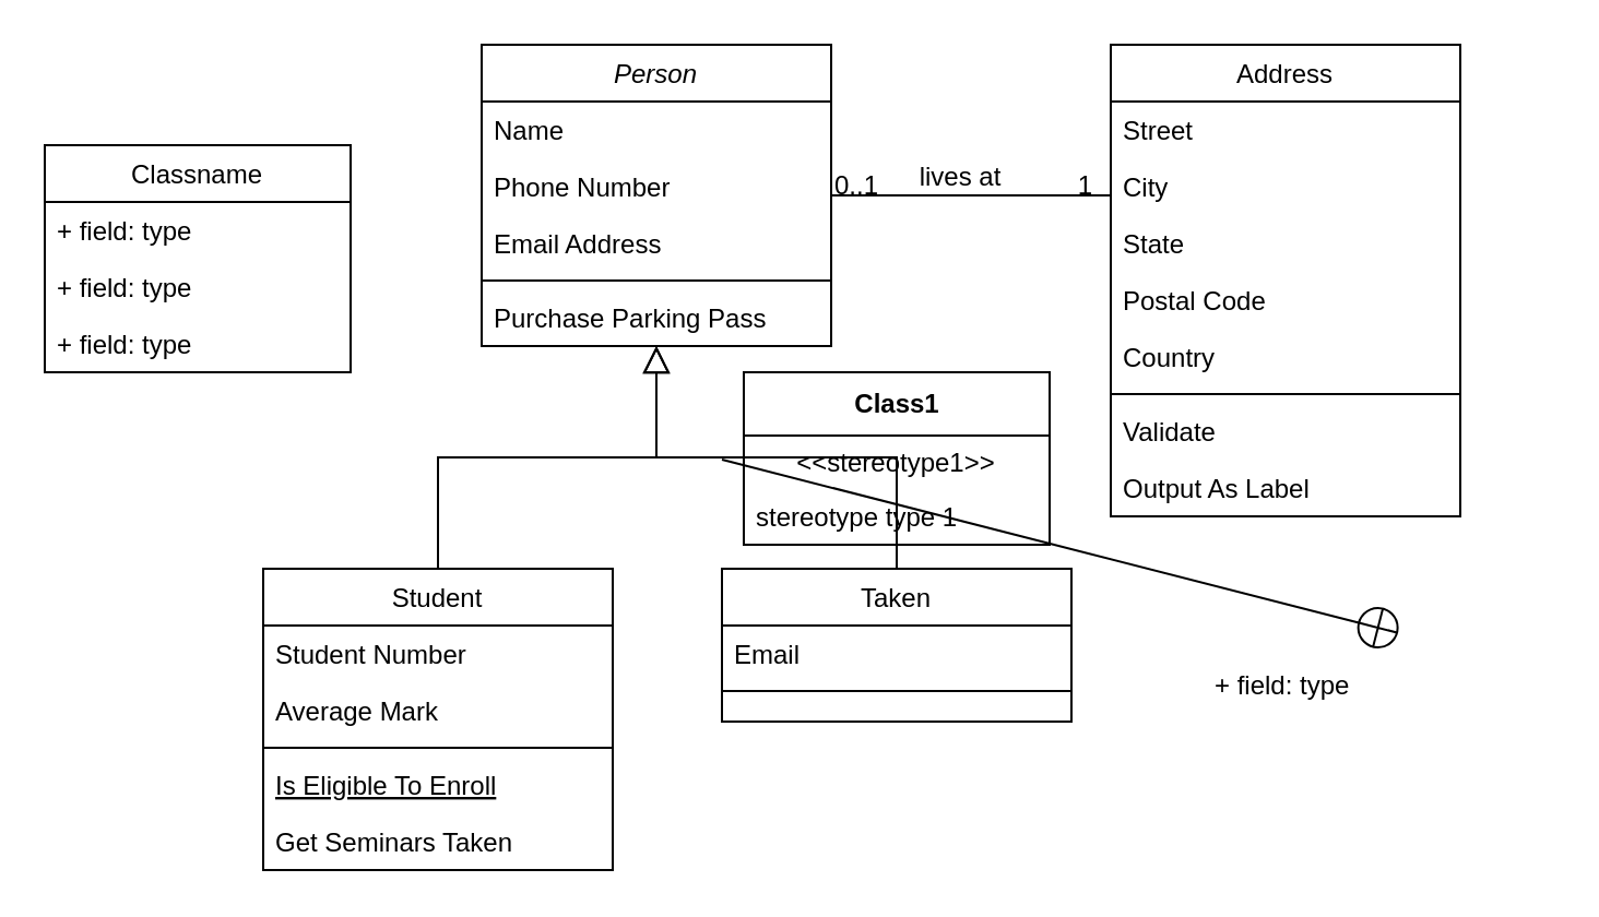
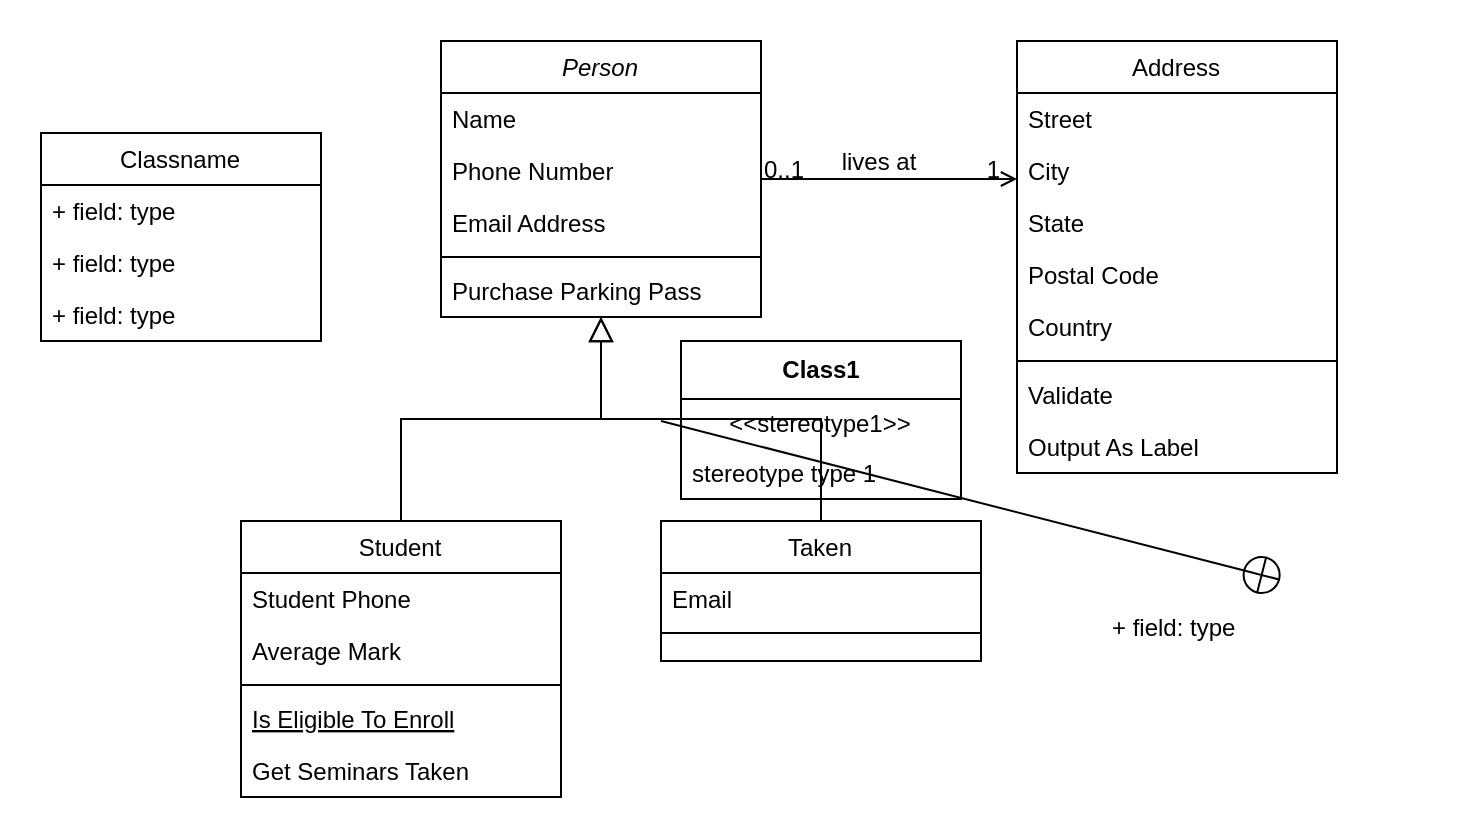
  <mxCell id="0" />
  <mxCell id="1" parent="0" />
  <mxCell id="2" value="Person" style="swimlane;fontStyle=2;align=center;verticalAlign=top;childLayout=stackLayout;horizontal=1;startSize=26;horizontalStack=0;resizeParent=1;resizeLast=0;collapsible=1;marginBottom=0;rounded=0;shadow=0;strokeWidth=1;" parent="1" vertex="1"><mxGeometry x="220" y="20" width="160" height="138" as="geometry"><mxRectangle x="230" y="140" width="160" height="26" as="alternateBounds" /></mxGeometry></mxCell>
  <mxCell id="3" value="Name" style="text;align=left;verticalAlign=top;spacingLeft=4;spacingRight=4;overflow=hidden;rotatable=0;points=[[0,0.5],[1,0.5]];portConstraint=eastwest;" parent="2" vertex="1"><mxGeometry y="26" width="160" height="26" as="geometry" /></mxCell>
  <mxCell id="4" value="Phone Number" style="text;align=left;verticalAlign=top;spacingLeft=4;spacingRight=4;overflow=hidden;rotatable=0;points=[[0,0.5],[1,0.5]];portConstraint=eastwest;rounded=0;shadow=0;html=0;" parent="2" vertex="1"><mxGeometry y="52" width="160" height="26" as="geometry" /></mxCell>
  <mxCell id="5" value="Email Address" style="text;align=left;verticalAlign=top;spacingLeft=4;spacingRight=4;overflow=hidden;rotatable=0;points=[[0,0.5],[1,0.5]];portConstraint=eastwest;rounded=0;shadow=0;html=0;" parent="2" vertex="1"><mxGeometry y="78" width="160" height="26" as="geometry" /></mxCell>
  <mxCell id="6" value="" style="line;html=1;strokeWidth=1;align=left;verticalAlign=middle;spacingTop=-1;spacingLeft=3;spacingRight=3;rotatable=0;labelPosition=right;points=[];portConstraint=eastwest;" parent="2" vertex="1"><mxGeometry y="104" width="160" height="8" as="geometry" /></mxCell>
  <mxCell id="7" value="Purchase Parking Pass" style="text;align=left;verticalAlign=top;spacingLeft=4;spacingRight=4;overflow=hidden;rotatable=0;points=[[0,0.5],[1,0.5]];portConstraint=eastwest;" parent="2" vertex="1"><mxGeometry y="112" width="160" height="26" as="geometry" /></mxCell>
  <mxCell id="8" value="Student" style="swimlane;fontStyle=0;align=center;verticalAlign=top;childLayout=stackLayout;horizontal=1;startSize=26;horizontalStack=0;resizeParent=1;resizeLast=0;collapsible=1;marginBottom=0;rounded=0;shadow=0;strokeWidth=1;" parent="1" vertex="1"><mxGeometry x="120" y="260" width="160" height="138" as="geometry"><mxRectangle x="130" y="380" width="160" height="26" as="alternateBounds" /></mxGeometry></mxCell>
- <mxCell id="9" value="Student Number" style="text;align=left;verticalAlign=top;spacingLeft=4;spacingRight=4;overflow=hidden;rotatable=0;points=[[0,0.5],[1,0.5]];portConstraint=eastwest;" parent="8" vertex="1"><mxGeometry y="26" width="160" height="26" as="geometry" /></mxCell>
+ <mxCell id="9" value="Student Phone" style="text;align=left;verticalAlign=top;spacingLeft=4;spacingRight=4;overflow=hidden;rotatable=0;points=[[0,0.5],[1,0.5]];portConstraint=eastwest;" parent="8" vertex="1"><mxGeometry y="26" width="160" height="26" as="geometry" /></mxCell>
  <mxCell id="10" value="Average Mark" style="text;align=left;verticalAlign=top;spacingLeft=4;spacingRight=4;overflow=hidden;rotatable=0;points=[[0,0.5],[1,0.5]];portConstraint=eastwest;rounded=0;shadow=0;html=0;" parent="8" vertex="1"><mxGeometry y="52" width="160" height="26" as="geometry" /></mxCell>
  <mxCell id="11" value="" style="line;html=1;strokeWidth=1;align=left;verticalAlign=middle;spacingTop=-1;spacingLeft=3;spacingRight=3;rotatable=0;labelPosition=right;points=[];portConstraint=eastwest;" parent="8" vertex="1"><mxGeometry y="78" width="160" height="8" as="geometry" /></mxCell>
  <mxCell id="12" value="Is Eligible To Enroll" style="text;align=left;verticalAlign=top;spacingLeft=4;spacingRight=4;overflow=hidden;rotatable=0;points=[[0,0.5],[1,0.5]];portConstraint=eastwest;fontStyle=4" parent="8" vertex="1"><mxGeometry y="86" width="160" height="26" as="geometry" /></mxCell>
  <mxCell id="13" value="Get Seminars Taken" style="text;align=left;verticalAlign=top;spacingLeft=4;spacingRight=4;overflow=hidden;rotatable=0;points=[[0,0.5],[1,0.5]];portConstraint=eastwest;" parent="8" vertex="1"><mxGeometry y="112" width="160" height="26" as="geometry" /></mxCell>
  <mxCell id="14" value="" style="endArrow=block;endSize=10;endFill=0;shadow=0;strokeWidth=1;rounded=0;edgeStyle=elbowEdgeStyle;elbow=vertical;" parent="1" source="8" target="2" edge="1"><mxGeometry width="160" relative="1" as="geometry"><mxPoint x="200" y="103" as="sourcePoint" /><mxPoint x="200" y="103" as="targetPoint" /></mxGeometry></mxCell>
  <mxCell id="15" value="Taken" style="swimlane;fontStyle=0;align=center;verticalAlign=top;childLayout=stackLayout;horizontal=1;startSize=26;horizontalStack=0;resizeParent=1;resizeLast=0;collapsible=1;marginBottom=0;rounded=0;shadow=0;strokeWidth=1;" parent="1" vertex="1"><mxGeometry x="330" y="260" width="160" height="70" as="geometry"><mxRectangle x="340" y="380" width="170" height="26" as="alternateBounds" /></mxGeometry></mxCell>
  <mxCell id="16" value="Email" style="text;align=left;verticalAlign=top;spacingLeft=4;spacingRight=4;overflow=hidden;rotatable=0;points=[[0,0.5],[1,0.5]];portConstraint=eastwest;" parent="15" vertex="1"><mxGeometry y="26" width="160" height="26" as="geometry" /></mxCell>
  <mxCell id="17" value="" style="line;html=1;strokeWidth=1;align=left;verticalAlign=middle;spacingTop=-1;spacingLeft=3;spacingRight=3;rotatable=0;labelPosition=right;points=[];portConstraint=eastwest;" parent="15" vertex="1"><mxGeometry y="52" width="160" height="8" as="geometry" /></mxCell>
  <mxCell id="18" value="" style="endArrow=block;endSize=10;endFill=0;shadow=0;strokeWidth=1;rounded=0;edgeStyle=elbowEdgeStyle;elbow=vertical;" parent="1" source="15" target="2" edge="1"><mxGeometry width="160" relative="1" as="geometry"><mxPoint x="210" y="273" as="sourcePoint" /><mxPoint x="310" y="171" as="targetPoint" /></mxGeometry></mxCell>
  <mxCell id="19" value="Address" style="swimlane;fontStyle=0;align=center;verticalAlign=top;childLayout=stackLayout;horizontal=1;startSize=26;horizontalStack=0;resizeParent=1;resizeLast=0;collapsible=1;marginBottom=0;rounded=0;shadow=0;strokeWidth=1;" parent="1" vertex="1"><mxGeometry x="508" y="20" width="160" height="216" as="geometry"><mxRectangle x="550" y="140" width="160" height="26" as="alternateBounds" /></mxGeometry></mxCell>
  <mxCell id="20" value="Street" style="text;align=left;verticalAlign=top;spacingLeft=4;spacingRight=4;overflow=hidden;rotatable=0;points=[[0,0.5],[1,0.5]];portConstraint=eastwest;" parent="19" vertex="1"><mxGeometry y="26" width="160" height="26" as="geometry" /></mxCell>
  <mxCell id="21" value="City" style="text;align=left;verticalAlign=top;spacingLeft=4;spacingRight=4;overflow=hidden;rotatable=0;points=[[0,0.5],[1,0.5]];portConstraint=eastwest;rounded=0;shadow=0;html=0;" parent="19" vertex="1"><mxGeometry y="52" width="160" height="26" as="geometry" /></mxCell>
  <mxCell id="22" value="State" style="text;align=left;verticalAlign=top;spacingLeft=4;spacingRight=4;overflow=hidden;rotatable=0;points=[[0,0.5],[1,0.5]];portConstraint=eastwest;rounded=0;shadow=0;html=0;" parent="19" vertex="1"><mxGeometry y="78" width="160" height="26" as="geometry" /></mxCell>
  <mxCell id="23" value="Postal Code" style="text;align=left;verticalAlign=top;spacingLeft=4;spacingRight=4;overflow=hidden;rotatable=0;points=[[0,0.5],[1,0.5]];portConstraint=eastwest;rounded=0;shadow=0;html=0;" parent="19" vertex="1"><mxGeometry y="104" width="160" height="26" as="geometry" /></mxCell>
  <mxCell id="24" value="Country" style="text;align=left;verticalAlign=top;spacingLeft=4;spacingRight=4;overflow=hidden;rotatable=0;points=[[0,0.5],[1,0.5]];portConstraint=eastwest;rounded=0;shadow=0;html=0;" parent="19" vertex="1"><mxGeometry y="130" width="160" height="26" as="geometry" /></mxCell>
  <mxCell id="25" value="" style="line;html=1;strokeWidth=1;align=left;verticalAlign=middle;spacingTop=-1;spacingLeft=3;spacingRight=3;rotatable=0;labelPosition=right;points=[];portConstraint=eastwest;" parent="19" vertex="1"><mxGeometry y="156" width="160" height="8" as="geometry" /></mxCell>
  <mxCell id="26" value="Validate" style="text;align=left;verticalAlign=top;spacingLeft=4;spacingRight=4;overflow=hidden;rotatable=0;points=[[0,0.5],[1,0.5]];portConstraint=eastwest;" parent="19" vertex="1"><mxGeometry y="164" width="160" height="26" as="geometry" /></mxCell>
  <mxCell id="27" value="Output As Label" style="text;align=left;verticalAlign=top;spacingLeft=4;spacingRight=4;overflow=hidden;rotatable=0;points=[[0,0.5],[1,0.5]];portConstraint=eastwest;" parent="19" vertex="1"><mxGeometry y="190" width="160" height="26" as="geometry" /></mxCell>
- <mxCell id="28" value="" style="endArrow=none;shadow=0;strokeWidth=1;rounded=0;endFill=1;edgeStyle=elbowEdgeStyle;elbow=vertical;" parent="1" source="2" target="19" edge="1"><mxGeometry x="0.5" y="41" relative="1" as="geometry"><mxPoint x="380" y="92" as="sourcePoint" /><mxPoint x="540" y="92" as="targetPoint" /><mxPoint x="-40" y="32" as="offset" /></mxGeometry></mxCell>
+ <mxCell id="28" value="" style="endArrow=open;shadow=0;strokeWidth=1;rounded=0;endFill=1;edgeStyle=elbowEdgeStyle;elbow=vertical;" parent="1" source="2" target="19" edge="1"><mxGeometry x="0.5" y="41" relative="1" as="geometry"><mxPoint x="380" y="92" as="sourcePoint" /><mxPoint x="540" y="92" as="targetPoint" /><mxPoint x="-40" y="32" as="offset" /></mxGeometry></mxCell>
  <mxCell id="29" value="0..1" style="resizable=0;align=left;verticalAlign=bottom;labelBackgroundColor=none;fontSize=12;" parent="28" connectable="0" vertex="1"><mxGeometry x="-1" relative="1" as="geometry"><mxPoint y="4" as="offset" /></mxGeometry></mxCell>
  <mxCell id="30" value="1" style="resizable=0;align=right;verticalAlign=bottom;labelBackgroundColor=none;fontSize=12;" parent="28" connectable="0" vertex="1"><mxGeometry x="1" relative="1" as="geometry"><mxPoint x="-7" y="4" as="offset" /></mxGeometry></mxCell>
  <mxCell id="31" value="lives at" style="text;html=1;resizable=0;points=[];;align=center;verticalAlign=middle;labelBackgroundColor=none;rounded=0;shadow=0;strokeWidth=1;fontSize=12;" parent="28" vertex="1" connectable="0"><mxGeometry x="0.5" y="49" relative="1" as="geometry"><mxPoint x="-38" y="40" as="offset" /></mxGeometry></mxCell>
  <mxCell id="32" value="Class1" style="swimlane;fontStyle=1;align=center;verticalAlign=middle;childLayout=stackLayout;horizontal=1;startSize=29;horizontalStack=0;resizeParent=1;resizeParentMax=0;resizeLast=0;collapsible=0;marginBottom=0;html=1;" vertex="1" parent="1"><mxGeometry x="340" y="170" width="140" height="79" as="geometry" /></mxCell>
  <mxCell id="33" value="&amp;lt;&amp;lt;stereotype1&amp;gt;&amp;gt;" style="text;html=1;strokeColor=none;fillColor=none;align=center;verticalAlign=middle;spacingLeft=4;spacingRight=4;overflow=hidden;rotatable=0;points=[[0,0.5],[1,0.5]];portConstraint=eastwest;" vertex="1" parent="32"><mxGeometry y="29" width="140" height="25" as="geometry" /></mxCell>
  <mxCell id="34" value="stereotype type 1" style="text;html=1;strokeColor=none;fillColor=none;align=left;verticalAlign=middle;spacingLeft=4;spacingRight=4;overflow=hidden;rotatable=0;points=[[0,0.5],[1,0.5]];portConstraint=eastwest;" vertex="1" parent="32"><mxGeometry y="54" width="140" height="25" as="geometry" /></mxCell>
  <mxCell id="35" value="Classname" style="swimlane;fontStyle=0;childLayout=stackLayout;horizontal=1;startSize=26;fillColor=none;horizontalStack=0;resizeParent=1;resizeParentMax=0;resizeLast=0;collapsible=1;marginBottom=0;" vertex="1" parent="1"><mxGeometry x="20" y="66" width="140" height="104" as="geometry" /></mxCell>
  <mxCell id="36" value="+ field: type" style="text;strokeColor=none;fillColor=none;align=left;verticalAlign=top;spacingLeft=4;spacingRight=4;overflow=hidden;rotatable=0;points=[[0,0.5],[1,0.5]];portConstraint=eastwest;" vertex="1" parent="35"><mxGeometry y="26" width="140" height="26" as="geometry" /></mxCell>
  <mxCell id="37" value="+ field: type" style="text;strokeColor=none;fillColor=none;align=left;verticalAlign=top;spacingLeft=4;spacingRight=4;overflow=hidden;rotatable=0;points=[[0,0.5],[1,0.5]];portConstraint=eastwest;" vertex="1" parent="35"><mxGeometry y="52" width="140" height="26" as="geometry" /></mxCell>
  <mxCell id="38" value="+ field: type" style="text;strokeColor=none;fillColor=none;align=left;verticalAlign=top;spacingLeft=4;spacingRight=4;overflow=hidden;rotatable=0;points=[[0,0.5],[1,0.5]];portConstraint=eastwest;" vertex="1" parent="35"><mxGeometry y="78" width="140" height="26" as="geometry" /></mxCell>
  <mxCell id="39" value="" style="endArrow=circlePlus;startArrow=none;endFill=0;startFill=0;endSize=8;html=1;labelBackgroundColor=none;rounded=0;" edge="1" parent="1"><mxGeometry width="160" relative="1" as="geometry"><mxPoint x="330" y="210" as="sourcePoint" /><mxPoint x="640" y="289.487" as="targetPoint" /></mxGeometry></mxCell>
  <mxCell id="40" value="+ field: type" style="text;strokeColor=none;fillColor=none;align=left;verticalAlign=top;spacingLeft=4;spacingRight=4;overflow=hidden;rotatable=0;points=[[0,0.5],[1,0.5]];portConstraint=eastwest;" vertex="1" parent="1"><mxGeometry x="550" y="300" width="160" height="26" as="geometry" /></mxCell>
